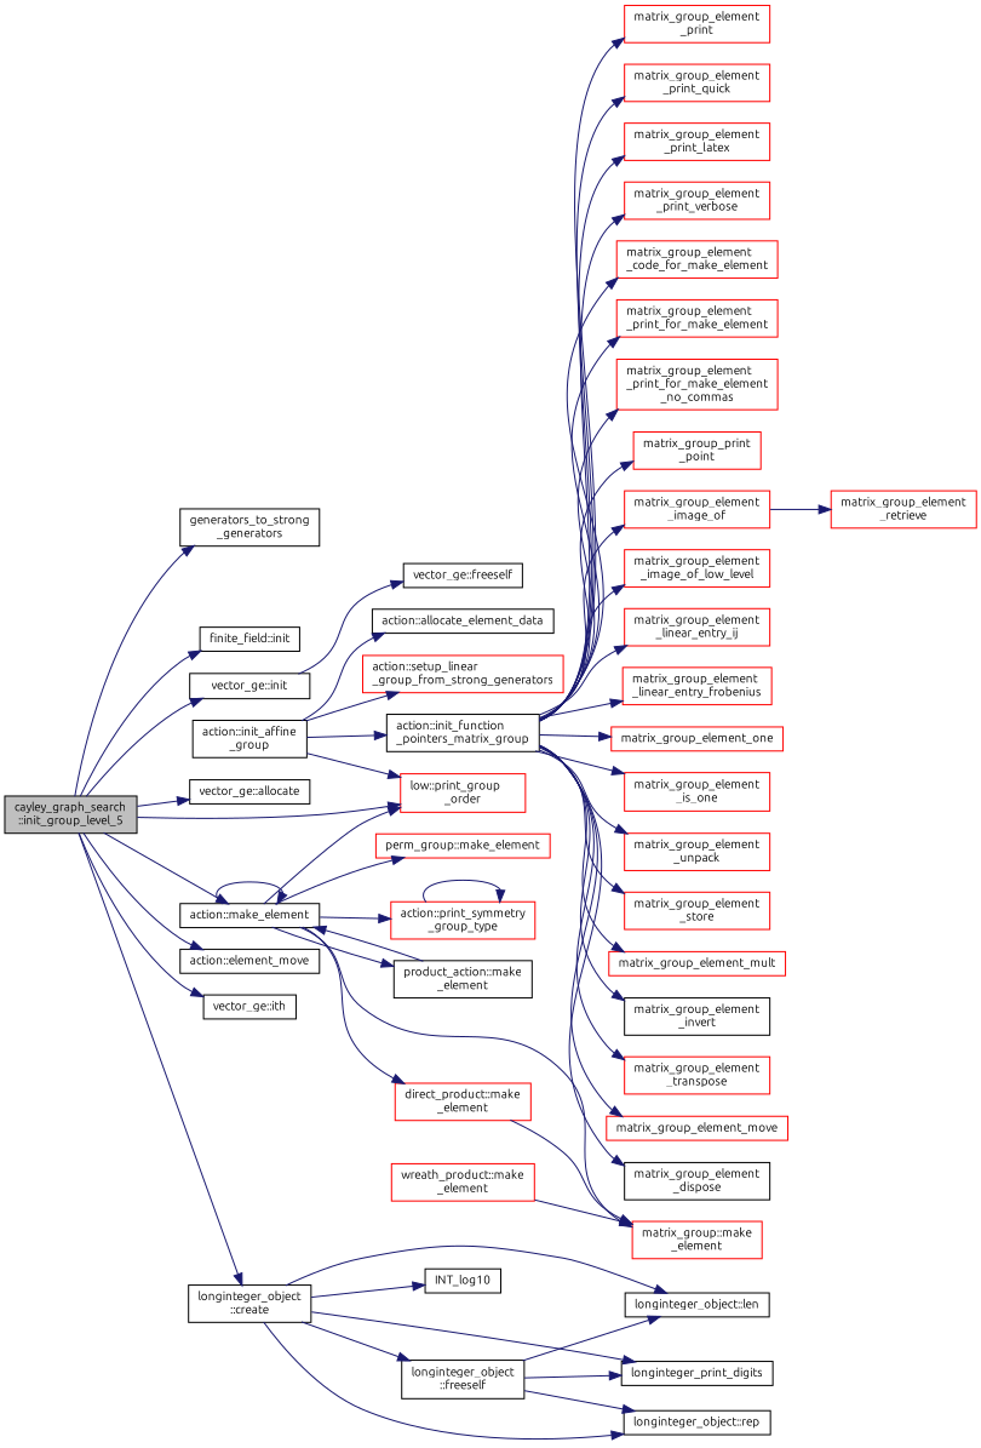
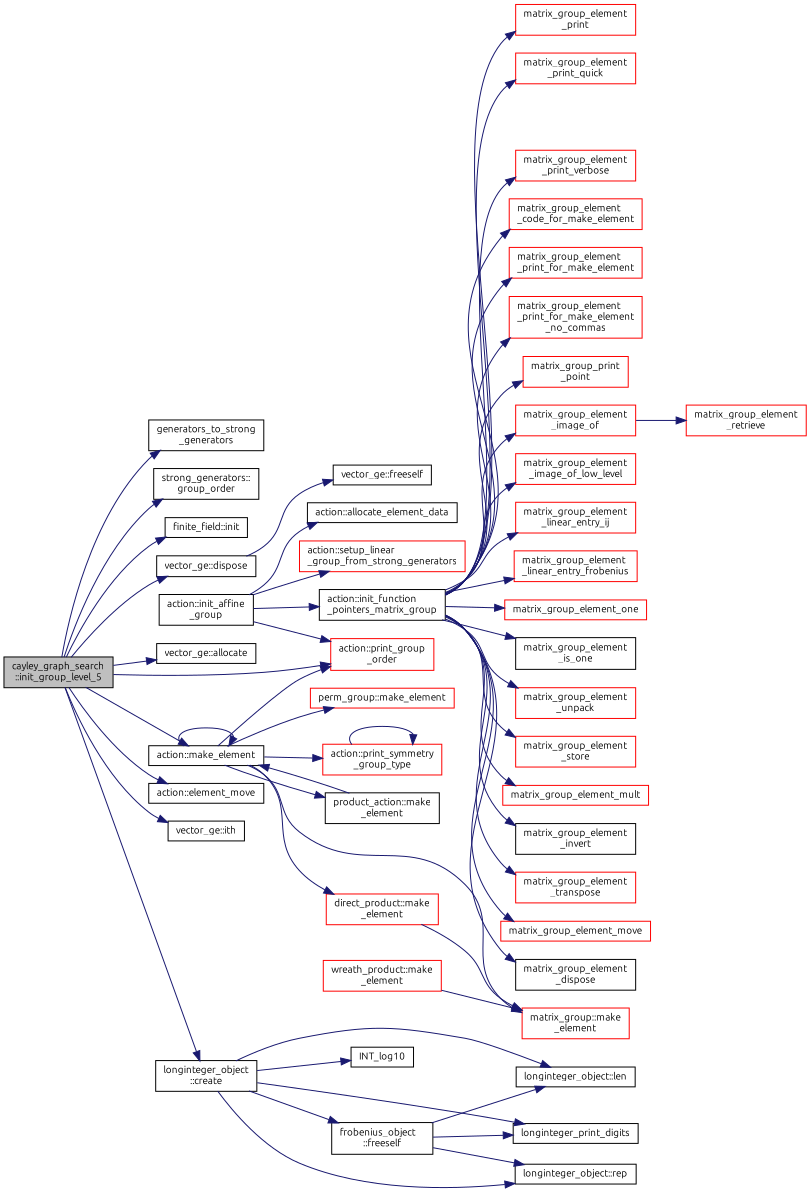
  digraph {
    fontname=Ubuntu
    rankdir=LR
    node [color=red fillcolor=white fontname=Ubuntu fontsize=10 shape=record style=filled]
    edge [color=midnightblue fontname=Ubuntu fontsize=10 labelfontname=Helvetica labelfontsize=10 style=solid]
    n1 [color=black fillcolor=grey75 fontcolor=black height=0.2 label="cayley_graph_search\l::init_group_level_5" width=0.4]
    n2 [color=black height=0.2 label="finite_field::init" width=0.4]
-   n3 [color=black height=0.2 label="vector_ge::init" width=0.4]
+   n3 [color=black height=0.2 label="vector_ge::dispose" width=0.4]
    n4 [color=black height=0.2 label="vector_ge::allocate" width=0.4]
    n5 [color=black height=0.2 label="action::make_element" width=0.4]
    n6 [color=black height=0.2 label="action::element_move" width=0.4]
    n7 [color=black height=0.2 label="vector_ge::ith" width=0.4]
    n8 [color=black height=0.2 label="longinteger_object\l::create" width=0.4]
    n9 [color=black height=0.2 label="generators_to_strong\l_generators" width=0.4]
-   n11 [height=0.2 label="low::print_group\l_order" width=0.4]
+   n10 [color=black height=0.2 label="strong_generators::\lgroup_order" width=0.4]
+   n11 [height=0.2 label="action::print_group\l_order" width=0.4]
    n12 [color=black height=0.2 label="action::init_affine\l_group" width=0.4]
    n13 [color=black height=0.2 label="action::init_function\l_pointers_matrix_group" width=0.4]
    n14 [color=black height=0.2 label="action::allocate_element_data" width=0.4]
    n15 [height=0.2 label="action::setup_linear\l_group_from_strong_generators" width=0.4]
    n16 [color=black height=0.2 label="vector_ge::freeself" width=0.4]
    n17 [color=black height=0.2 label="product_action::make\l_element" width=0.4]
    n18 [height=0.2 label="matrix_group::make\l_element" width=0.4]
    n19 [height=0.2 label="direct_product::make\l_element" width=0.4]
    n20 [height=0.2 label="perm_group::make_element" width=0.4]
    n21 [height=0.2 label="action::print_symmetry\l_group_type" width=0.4]
-   n22 [color=black height=0.2 label="longinteger_object\l::freeself" width=0.4]
+   n22 [color=black height=0.2 label="frobenius_object\l::freeself" width=0.4]
    n23 [color=black height=0.2 label=longinteger_print_digits width=0.4]
    n24 [color=black height=0.2 label="longinteger_object::rep" width=0.4]
    n25 [color=black height=0.2 label="longinteger_object::len" width=0.4]
    n26 [color=black height=0.2 label=INT_log10 width=0.4]
    n27 [height=0.2 label="matrix_group_element\l_image_of" width=0.4]
    n28 [height=0.2 label="matrix_group_element\l_image_of_low_level" width=0.4]
    n29 [height=0.2 label="matrix_group_element\l_linear_entry_ij" width=0.4]
    n30 [height=0.2 label="matrix_group_element\l_linear_entry_frobenius" width=0.4]
    n31 [height=0.2 label=matrix_group_element_one width=0.4]
-   n32 [height=0.2 label="matrix_group_element\l_is_one" width=0.4]
+   n32 [color=black height=0.2 label="matrix_group_element\l_is_one" width=0.4]
    n33 [height=0.2 label="matrix_group_element\l_unpack" width=0.4]
    n34 [height=0.2 label="matrix_group_element\l_store" width=0.4]
    n35 [height=0.2 label=matrix_group_element_mult width=0.4]
    n36 [color=black height=0.2 label="matrix_group_element\l_invert" width=0.4]
    n37 [height=0.2 label="matrix_group_element\l_transpose" width=0.4]
    n38 [height=0.2 label=matrix_group_element_move width=0.4]
    n39 [color=black height=0.2 label="matrix_group_element\l_dispose" width=0.4]
    n40 [height=0.2 label="matrix_group_element\l_print" width=0.4]
    n41 [height=0.2 label="matrix_group_element\l_print_quick" width=0.4]
-   n42 [height=0.2 label="matrix_group_element\l_print_latex" width=0.4]
    n43 [height=0.2 label="matrix_group_element\l_print_verbose" width=0.4]
    n44 [height=0.2 label="matrix_group_element\l_code_for_make_element" width=0.4]
    n45 [height=0.2 label="matrix_group_element\l_print_for_make_element" width=0.4]
    n46 [height=0.2 label="matrix_group_element\l_print_for_make_element\l_no_commas" width=0.4]
    n47 [height=0.2 label="matrix_group_print\l_point" width=0.4]
    n48 [height=0.2 label="matrix_group_element\l_retrieve" width=0.4]
    n49 [height=0.2 label="wreath_product::make\l_element" width=0.4]
    n1 -> n2
    n1 -> n3
    n1 -> n4
    n1 -> n5
    n1 -> n6
    n1 -> n7
    n1 -> n8
    n1 -> n9
+   n1 -> n10
    n1 -> n11
    n3 -> n16
    n5 -> n5
    n5 -> n11
    n5 -> n17
    n5 -> n18
    n5 -> n19
    n5 -> n20
    n5 -> n21
    n8 -> n22
    n8 -> n23
    n8 -> n24
    n8 -> n25
    n8 -> n26
    n12 -> n11
    n12 -> n13
    n12 -> n14
    n12 -> n15
    n13 -> n27
    n13 -> n28
    n13 -> n29
    n13 -> n30
    n13 -> n31
    n13 -> n32
    n13 -> n33
    n13 -> n34
    n13 -> n35
    n13 -> n36
    n13 -> n37
    n13 -> n38
    n13 -> n39
    n13 -> n40
    n13 -> n41
-   n13 -> n42
    n13 -> n43
    n13 -> n44
    n13 -> n45
    n13 -> n46
    n13 -> n47
    n17 -> n5
    n19 -> n18
    n21 -> n21
    n22 -> n23
    n22 -> n24
    n22 -> n25
    n27 -> n48
    n49 -> n18
  }
